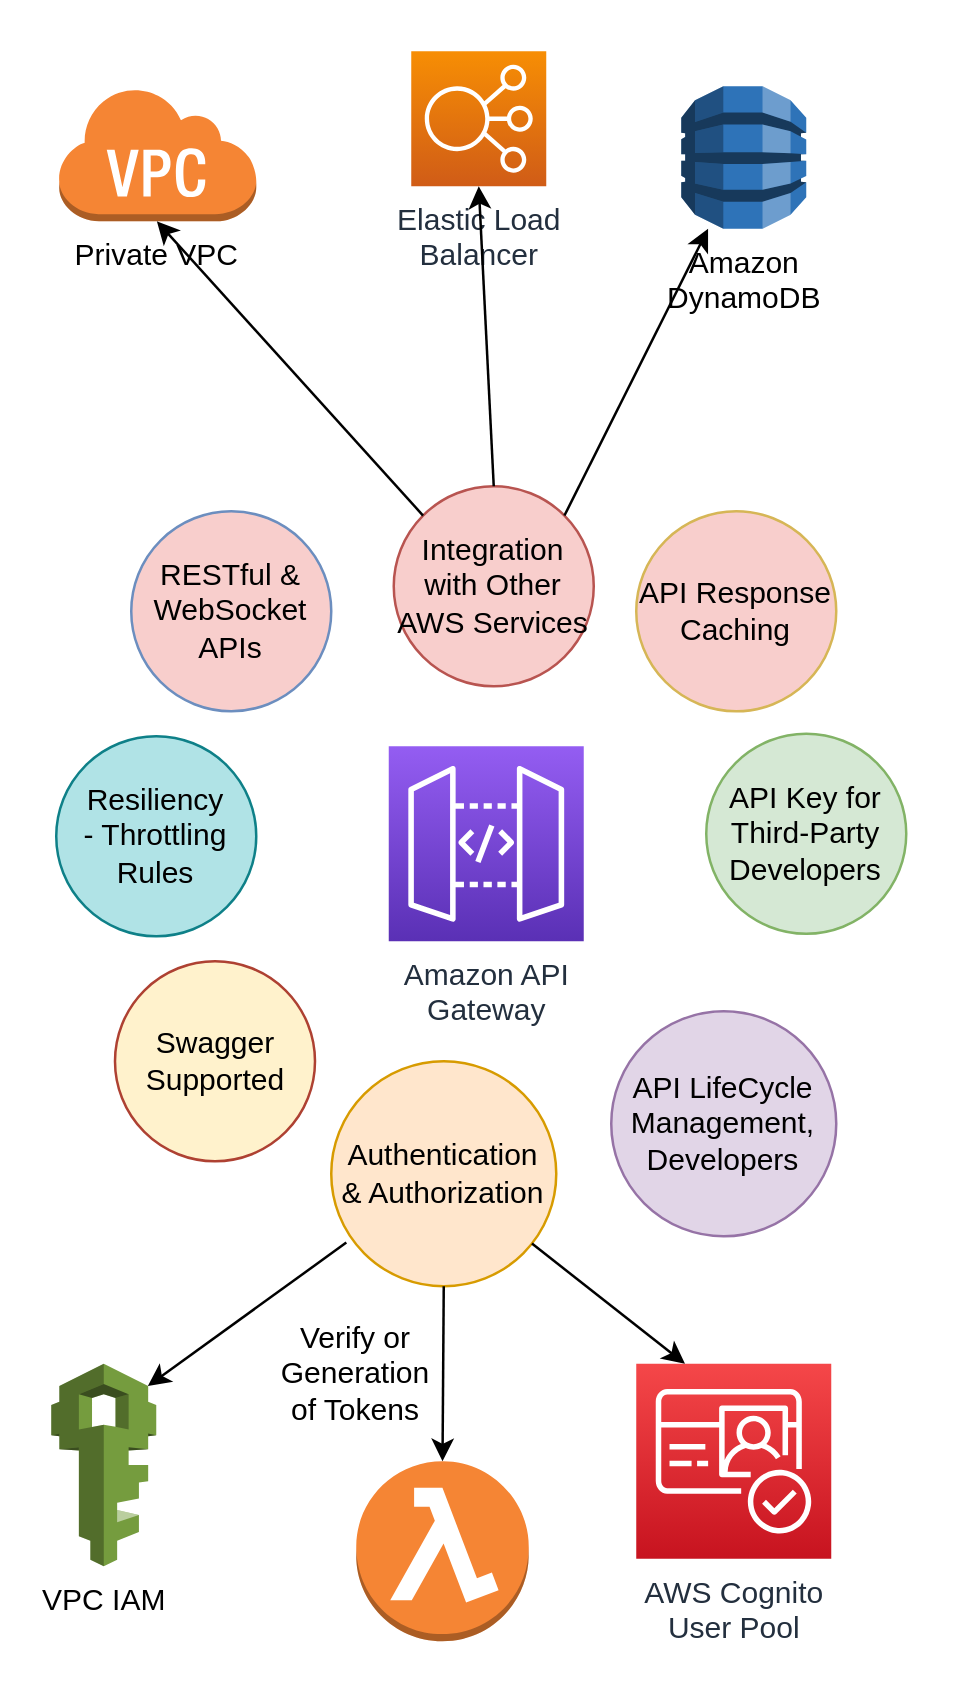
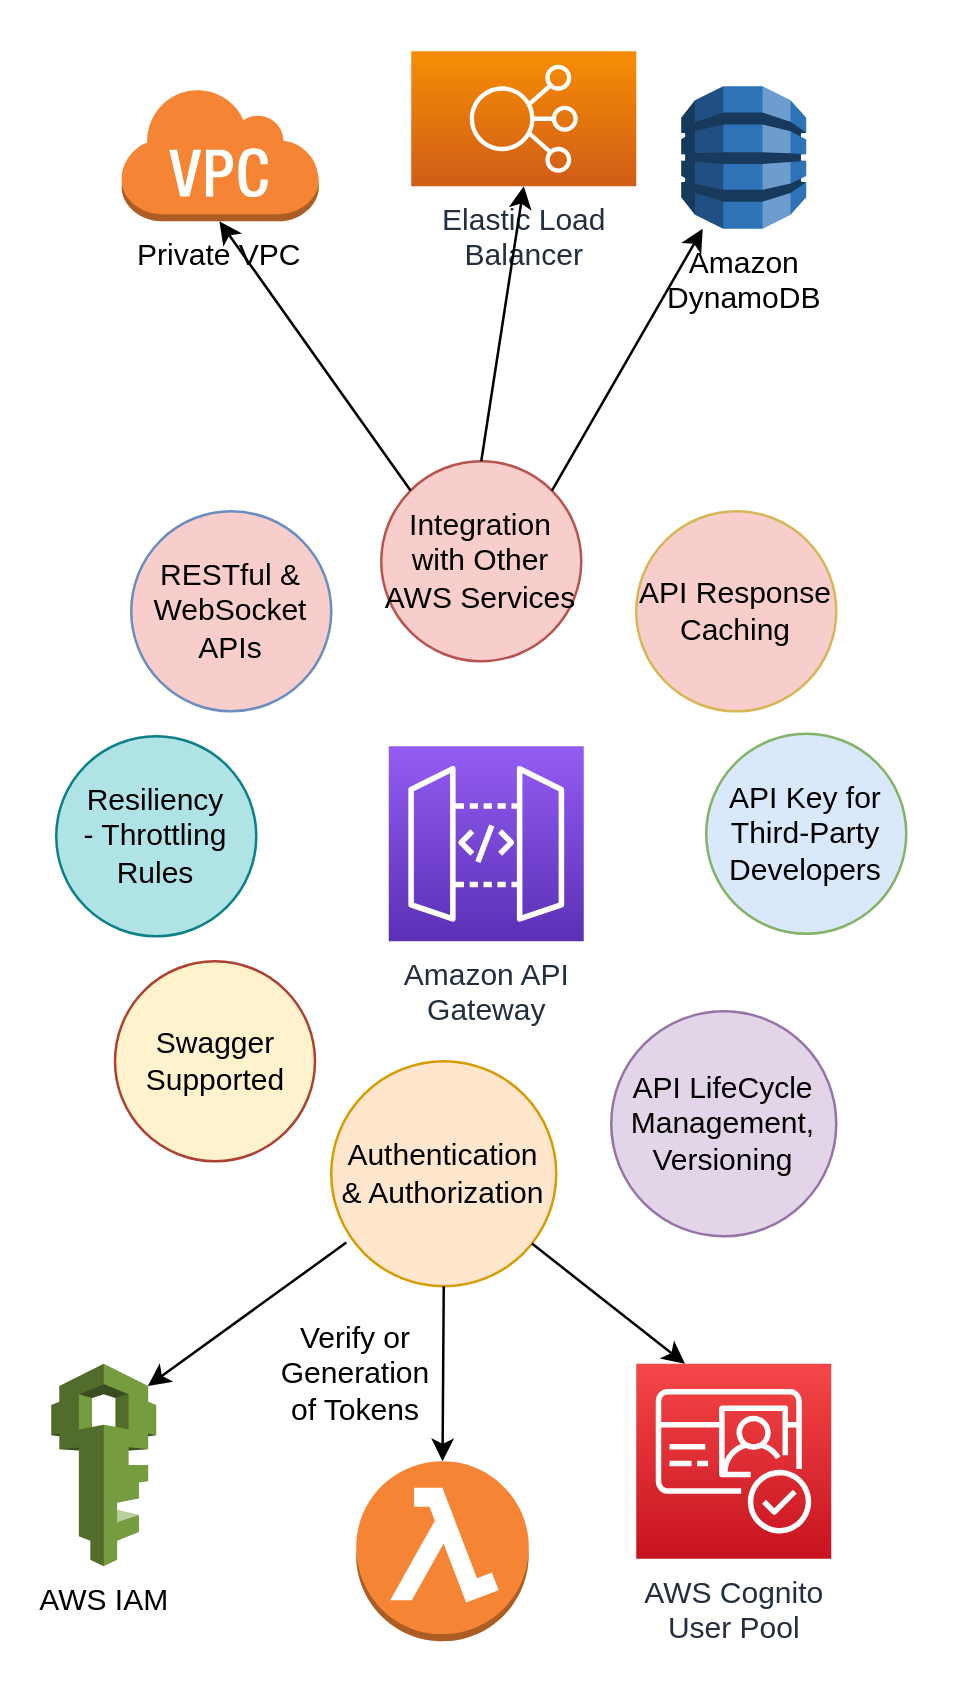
  <mxCell id="0" />
  <mxCell id="1" parent="0" />
  <mxCell id="2" value="RESTful &amp;amp; WebSocket APIs" style="ellipse;whiteSpace=wrap;html=1;aspect=fixed;fillColor=#f8cecc;strokeColor=#6c8ebf;" vertex="1" parent="1"><mxGeometry x="52" y="204" width="80" height="80" as="geometry" /></mxCell>
  <mxCell id="3" value="Resiliency&lt;br&gt;- Throttling Rules" style="ellipse;whiteSpace=wrap;html=1;aspect=fixed;fillColor=#b0e3e6;strokeColor=#0e8088;" vertex="1" parent="1"><mxGeometry x="22" y="294" width="80" height="80" as="geometry" /></mxCell>
  <mxCell id="4" value="Authentication&lt;br&gt;&amp;amp; Authorization" style="ellipse;whiteSpace=wrap;html=1;aspect=fixed;fillColor=#ffe6cc;strokeColor=#d79b00;" vertex="1" parent="1"><mxGeometry x="132" y="424" width="90" height="90" as="geometry" /></mxCell>
- <mxCell id="5" value="VPC IAM" style="outlineConnect=0;dashed=0;verticalLabelPosition=bottom;verticalAlign=top;align=center;html=1;shape=mxgraph.aws3.iam;fillColor=#759C3E;gradientColor=none;" vertex="1" parent="1"><mxGeometry x="20" y="545" width="42" height="81" as="geometry" /></mxCell>
+ <mxCell id="5" value="AWS IAM" style="outlineConnect=0;dashed=0;verticalLabelPosition=bottom;verticalAlign=top;align=center;html=1;shape=mxgraph.aws3.iam;fillColor=#759C3E;gradientColor=none;" vertex="1" parent="1"><mxGeometry x="20" y="545" width="42" height="81" as="geometry" /></mxCell>
  <mxCell id="6" value="" style="endArrow=classic;html=1;rounded=0;exitX=0.067;exitY=0.806;exitDx=0;exitDy=0;entryX=0.92;entryY=0.11;entryDx=0;entryDy=0;entryPerimeter=0;exitPerimeter=0;" edge="1" parent="1" source="4" target="5"><mxGeometry width="50" height="50" relative="1" as="geometry"><mxPoint x="102" y="404" as="sourcePoint" /><mxPoint x="32" y="434" as="targetPoint" /></mxGeometry></mxCell>
  <mxCell id="7" value="API Response Caching" style="ellipse;whiteSpace=wrap;html=1;aspect=fixed;fillColor=#f8cecc;strokeColor=#d6b656;" vertex="1" parent="1"><mxGeometry x="254" y="204" width="80" height="80" as="geometry" /></mxCell>
- <mxCell id="8" value="API Key for Third-Party Developers" style="ellipse;whiteSpace=wrap;html=1;aspect=fixed;fillColor=#d5e8d4;strokeColor=#82b366;" vertex="1" parent="1"><mxGeometry x="282" y="293" width="80" height="80" as="geometry" /></mxCell>
- <mxCell id="9" value="API LifeCycle Management, Developers" style="ellipse;whiteSpace=wrap;html=1;aspect=fixed;fillColor=#e1d5e7;strokeColor=#9673a6;" vertex="1" parent="1"><mxGeometry x="244" y="404" width="90" height="90" as="geometry" /></mxCell>
+ <mxCell id="8" value="API Key for Third-Party Developers" style="ellipse;whiteSpace=wrap;html=1;aspect=fixed;fillColor=#dae8fc;strokeColor=#82b366;" vertex="1" parent="1"><mxGeometry x="282" y="293" width="80" height="80" as="geometry" /></mxCell>
+ <mxCell id="9" value="API LifeCycle Management, Versioning" style="ellipse;whiteSpace=wrap;html=1;aspect=fixed;fillColor=#e1d5e7;strokeColor=#9673a6;" vertex="1" parent="1"><mxGeometry x="244" y="404" width="90" height="90" as="geometry" /></mxCell>
  <mxCell id="10" value="Amazon API &lt;br&gt;Gateway" style="sketch=0;points=[[0,0,0],[0.25,0,0],[0.5,0,0],[0.75,0,0],[1,0,0],[0,1,0],[0.25,1,0],[0.5,1,0],[0.75,1,0],[1,1,0],[0,0.25,0],[0,0.5,0],[0,0.75,0],[1,0.25,0],[1,0.5,0],[1,0.75,0]];outlineConnect=0;fontColor=#232F3E;gradientColor=#945DF2;gradientDirection=north;fillColor=#5A30B5;strokeColor=#ffffff;dashed=0;verticalLabelPosition=bottom;verticalAlign=top;align=center;html=1;fontSize=12;fontStyle=0;aspect=fixed;shape=mxgraph.aws4.resourceIcon;resIcon=mxgraph.aws4.api_gateway;" vertex="1" parent="1"><mxGeometry x="155" y="298" width="78" height="78" as="geometry" /></mxCell>
  <mxCell id="11" value="" style="outlineConnect=0;dashed=0;verticalLabelPosition=bottom;verticalAlign=top;align=center;html=1;shape=mxgraph.aws3.lambda_function;fillColor=#F58534;gradientColor=none;" vertex="1" parent="1"><mxGeometry x="142" y="584" width="69" height="72" as="geometry" /></mxCell>
  <mxCell id="12" value="" style="endArrow=classic;html=1;rounded=0;exitX=0.5;exitY=1;exitDx=0;exitDy=0;entryX=0.5;entryY=0;entryDx=0;entryDy=0;entryPerimeter=0;" edge="1" parent="1" source="4" target="11"><mxGeometry width="50" height="50" relative="1" as="geometry"><mxPoint x="102" y="424" as="sourcePoint" /><mxPoint x="152" y="374" as="targetPoint" /></mxGeometry></mxCell>
  <mxCell id="13" value="Verify or Generation of Tokens" style="text;html=1;strokeColor=none;fillColor=none;align=center;verticalAlign=middle;whiteSpace=wrap;rounded=0;" vertex="1" parent="1"><mxGeometry x="112" y="534" width="60" height="30" as="geometry" /></mxCell>
  <mxCell id="14" value="AWS Cognito &lt;br&gt;User Pool" style="sketch=0;points=[[0,0,0],[0.25,0,0],[0.5,0,0],[0.75,0,0],[1,0,0],[0,1,0],[0.25,1,0],[0.5,1,0],[0.75,1,0],[1,1,0],[0,0.25,0],[0,0.5,0],[0,0.75,0],[1,0.25,0],[1,0.5,0],[1,0.75,0]];outlineConnect=0;fontColor=#232F3E;gradientColor=#F54749;gradientDirection=north;fillColor=#C7131F;strokeColor=#ffffff;dashed=0;verticalLabelPosition=bottom;verticalAlign=top;align=center;html=1;fontSize=12;fontStyle=0;aspect=fixed;shape=mxgraph.aws4.resourceIcon;resIcon=mxgraph.aws4.cognito;" vertex="1" parent="1"><mxGeometry x="254" y="545" width="78" height="78" as="geometry" /></mxCell>
  <mxCell id="15" value="" style="endArrow=classic;html=1;rounded=0;entryX=0.25;entryY=0;entryDx=0;entryDy=0;entryPerimeter=0;" edge="1" parent="1" source="4" target="14"><mxGeometry width="50" height="50" relative="1" as="geometry"><mxPoint x="102" y="404" as="sourcePoint" /><mxPoint x="152" y="354" as="targetPoint" /></mxGeometry></mxCell>
  <mxCell id="16" value="Swagger Supported" style="ellipse;whiteSpace=wrap;html=1;aspect=fixed;fillColor=#fff2cc;strokeColor=#ae4132;" vertex="1" parent="1"><mxGeometry x="45.5" y="384" width="80" height="80" as="geometry" /></mxCell>
- <mxCell id="17" value="Integration with Other AWS Services" style="ellipse;whiteSpace=wrap;html=1;aspect=fixed;fillColor=#f8cecc;strokeColor=#b85450;" vertex="1" parent="1"><mxGeometry x="157" y="194" width="80" height="80" as="geometry" /></mxCell>
- <mxCell id="18" value="Private VPC" style="outlineConnect=0;dashed=0;verticalLabelPosition=bottom;verticalAlign=top;align=center;html=1;shape=mxgraph.aws3.virtual_private_cloud;fillColor=#F58534;gradientColor=none;" vertex="1" parent="1"><mxGeometry x="22.5" y="34" width="79.5" height="54" as="geometry" /></mxCell>
+ <mxCell id="17" value="Integration with Other AWS Services" style="ellipse;whiteSpace=wrap;html=1;aspect=fixed;fillColor=#f8cecc;strokeColor=#b85450;" vertex="1" parent="1"><mxGeometry x="152" y="184" width="80" height="80" as="geometry" /></mxCell>
+ <mxCell id="18" value="Private VPC" style="outlineConnect=0;dashed=0;verticalLabelPosition=bottom;verticalAlign=top;align=center;html=1;shape=mxgraph.aws3.virtual_private_cloud;fillColor=#F58534;gradientColor=none;" vertex="1" parent="1"><mxGeometry x="47.5" y="34" width="79.5" height="54" as="geometry" /></mxCell>
  <mxCell id="19" value="" style="endArrow=classic;html=1;rounded=0;exitX=0;exitY=0;exitDx=0;exitDy=0;entryX=0.5;entryY=1;entryDx=0;entryDy=0;entryPerimeter=0;" edge="1" parent="1" source="17" target="18"><mxGeometry width="50" height="50" relative="1" as="geometry"><mxPoint x="102" y="334" as="sourcePoint" /><mxPoint x="152" y="284" as="targetPoint" /></mxGeometry></mxCell>
- <mxCell id="20" value="Elastic Load&lt;br&gt;Balancer" style="sketch=0;points=[[0,0,0],[0.25,0,0],[0.5,0,0],[0.75,0,0],[1,0,0],[0,1,0],[0.25,1,0],[0.5,1,0],[0.75,1,0],[1,1,0],[0,0.25,0],[0,0.5,0],[0,0.75,0],[1,0.25,0],[1,0.5,0],[1,0.75,0]];outlineConnect=0;fontColor=#232F3E;gradientColor=#F78E04;gradientDirection=north;fillColor=#D05C17;strokeColor=#ffffff;dashed=0;verticalLabelPosition=bottom;verticalAlign=top;align=center;html=1;fontSize=12;fontStyle=0;aspect=fixed;shape=mxgraph.aws4.resourceIcon;resIcon=mxgraph.aws4.elastic_load_balancing;" vertex="1" parent="1"><mxGeometry x="164" y="20" width="54" height="54" as="geometry" /></mxCell>
+ <mxCell id="20" value="Elastic Load&lt;br&gt;Balancer" style="sketch=0;points=[[0,0,0],[0.25,0,0],[0.5,0,0],[0.75,0,0],[1,0,0],[0,1,0],[0.25,1,0],[0.5,1,0],[0.75,1,0],[1,1,0],[0,0.25,0],[0,0.5,0],[0,0.75,0],[1,0.25,0],[1,0.5,0],[1,0.75,0]];outlineConnect=0;fontColor=#232F3E;gradientColor=#F78E04;gradientDirection=north;fillColor=#D05C17;strokeColor=#ffffff;dashed=0;verticalLabelPosition=bottom;verticalAlign=top;align=center;html=1;fontSize=12;fontStyle=0;aspect=fixed;shape=mxgraph.aws4.resourceIcon;resIcon=mxgraph.aws4.elastic_load_balancing;" vertex="1" parent="1"><mxGeometry x="164" y="20" width="90" height="54" as="geometry" /></mxCell>
  <mxCell id="21" value="" style="endArrow=classic;html=1;rounded=0;exitX=0.5;exitY=0;exitDx=0;exitDy=0;entryX=0.5;entryY=1;entryDx=0;entryDy=0;entryPerimeter=0;" edge="1" parent="1" source="17" target="20"><mxGeometry width="50" height="50" relative="1" as="geometry"><mxPoint x="102" y="264" as="sourcePoint" /><mxPoint x="152" y="214" as="targetPoint" /></mxGeometry></mxCell>
  <mxCell id="22" value="Amazon &lt;br&gt;DynamoDB" style="outlineConnect=0;dashed=0;verticalLabelPosition=bottom;verticalAlign=top;align=center;html=1;shape=mxgraph.aws3.dynamo_db;fillColor=#2E73B8;gradientColor=none;" vertex="1" parent="1"><mxGeometry x="272" y="34" width="50" height="57" as="geometry" /></mxCell>
  <mxCell id="23" value="" style="endArrow=classic;html=1;rounded=0;exitX=1;exitY=0;exitDx=0;exitDy=0;" edge="1" parent="1" source="17" target="22"><mxGeometry width="50" height="50" relative="1" as="geometry"><mxPoint x="102" y="264" as="sourcePoint" /><mxPoint x="152" y="214" as="targetPoint" /></mxGeometry></mxCell>
